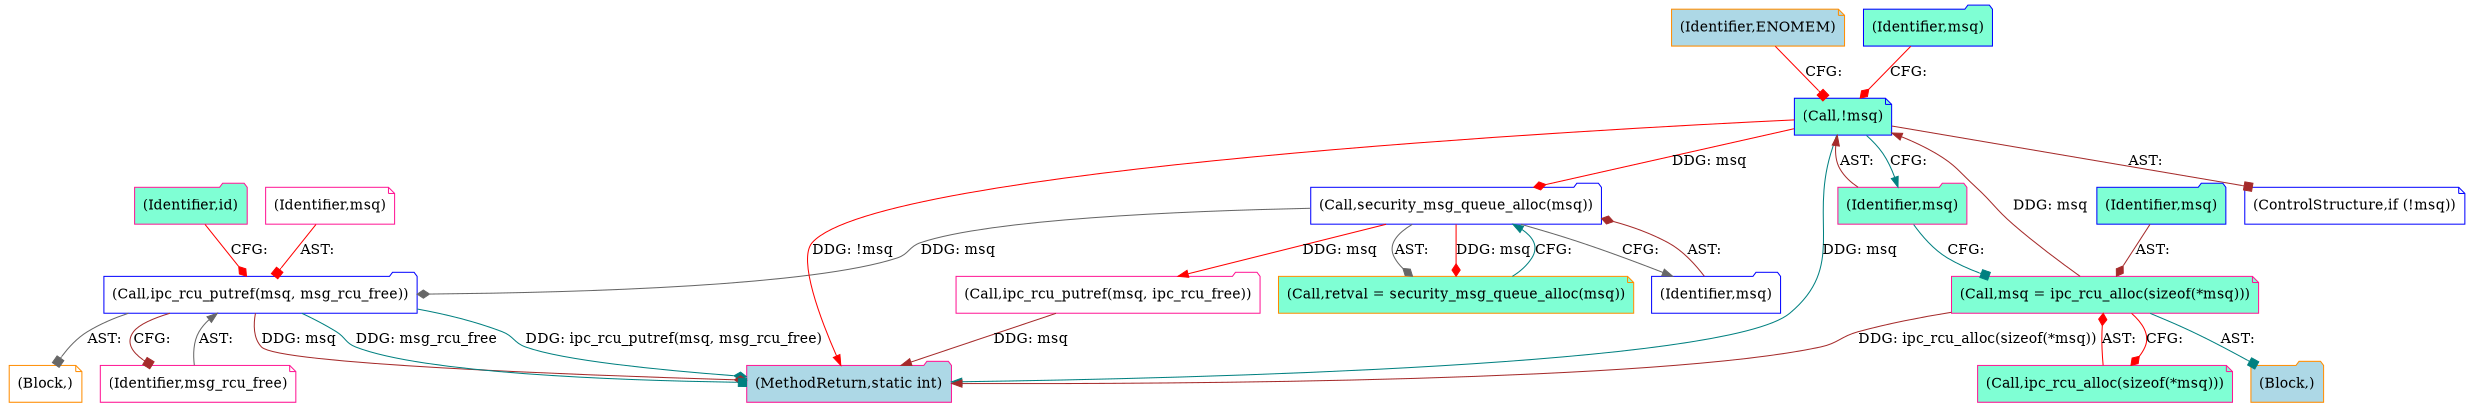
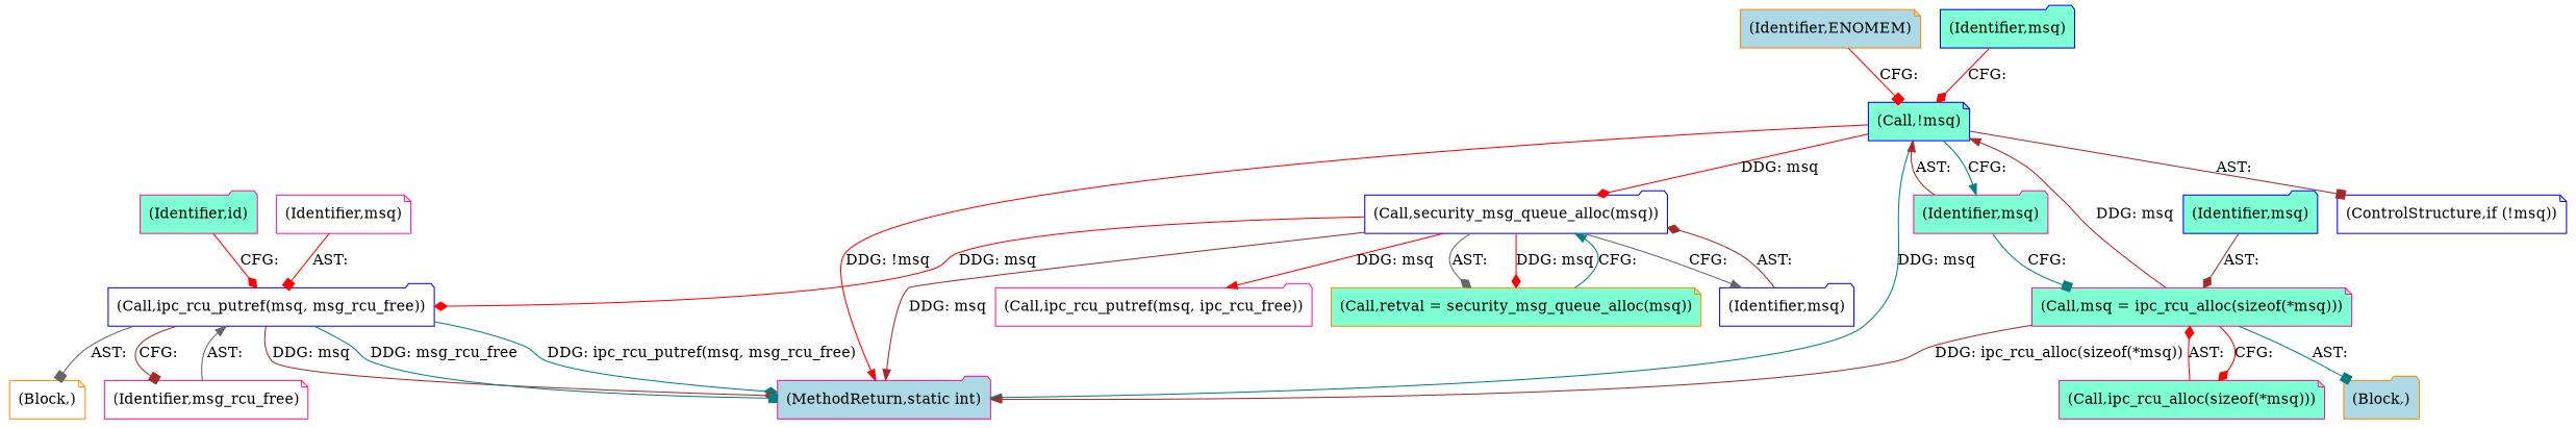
  digraph {
    node [color=deeppink fillcolor=white shape=folder style=filled]
    edge [arrowhead=diamond color=red]
    n1 [color=blue label="(Call,ipc_rcu_putref(msq, msg_rcu_free))"]
    n2 [label="(Identifier,msg_rcu_free)" shape=note]
    n3 [fillcolor=lightblue label="(MethodReturn,static int)"]
    n4 [color=darkorange label="(Block,)" shape=note]
    n5 [color=blue label="(Call,security_msg_queue_alloc(msq))"]
    n6 [color=darkorange fillcolor=aquamarine label="(Call,retval = security_msg_queue_alloc(msq))" shape=note]
    n7 [label="(Call,ipc_rcu_putref(msq, ipc_rcu_free))"]
    n8 [color=blue label="(Identifier,msq)"]
    n9 [color=blue fillcolor=aquamarine label="(Call,!msq)" shape=note]
    n10 [fillcolor=aquamarine label="(Identifier,msq)"]
    n11 [color=blue label="(ControlStructure,if (!msq))" shape=note]
    n12 [fillcolor=aquamarine label="(Call,msq = ipc_rcu_alloc(sizeof(*msq)))" shape=note]
    n13 [fillcolor=aquamarine label="(Call,ipc_rcu_alloc(sizeof(*msq)))" shape=note]
    n14 [color=darkorange fillcolor=lightblue label="(Block,)"]
    n15 [color=darkorange fillcolor=lightblue label="(Identifier,ENOMEM)" shape=note]
    n16 [label="(Identifier,msq)" shape=note]
    n17 [color=blue fillcolor=aquamarine label="(Identifier,msq)"]
    n18 [fillcolor=aquamarine label="(Identifier,id)"]
    n19 [color=blue fillcolor=aquamarine label="(Identifier,msq)"]
    n1 -> n2 [arrowhead=box color=brown label="CFG: "]
    n1 -> n3 [color=teal label="DDG: ipc_rcu_putref(msq, msg_rcu_free)"]
    n1 -> n3 [color=brown label="DDG: msq"]
    n1 -> n3 [arrowhead=box color=teal label="DDG: msg_rcu_free"]
    n1 -> n4 [arrowhead=box color=gray40 label="AST: "]
    n2 -> n1 [arrowhead=normal color=gray40 label="AST: "]
-   n5 -> n1 [color=gray40 label="DDG: msq"]
-   n7 -> n3 [arrowhead=normal color=brown label="DDG: msq"]
+   n5 -> n1 [label="DDG: msq"]
+   n5 -> n3 [arrowhead=normal color=brown label="DDG: msq"]
    n5 -> n6 [color=gray40 label="AST: "]
    n5 -> n6 [label="DDG: msq"]
    n5 -> n7 [arrowhead=normal label="DDG: msq"]
    n5 -> n8 [arrowhead=normal color=gray40 label="CFG: "]
    n6 -> n5 [arrowhead=normal color=teal label="CFG: "]
    n8 -> n5 [color=brown label="AST: "]
    n9 -> n3 [arrowhead=normal label="DDG: !msq"]
    n9 -> n3 [arrowhead=normal color=teal label="DDG: msq"]
    n9 -> n5 [label="DDG: msq"]
    n9 -> n10 [arrowhead=normal color=teal label="CFG: "]
    n9 -> n11 [arrowhead=box color=brown label="AST: "]
    n10 -> n9 [arrowhead=normal color=brown label="AST: "]
    n10 -> n12 [arrowhead=box color=teal label="CFG: "]
    n12 -> n3 [arrowhead=normal color=brown label="DDG: ipc_rcu_alloc(sizeof(*msq))"]
    n12 -> n9 [arrowhead=normal color=brown label="DDG: msq"]
    n12 -> n13 [label="CFG: "]
    n12 -> n14 [arrowhead=box color=teal label="AST: "]
    n13 -> n12 [label="AST: "]
    n15 -> n9 [arrowhead=box label="CFG: "]
    n16 -> n1 [arrowhead=box label="AST: "]
    n17 -> n9 [label="CFG: "]
    n18 -> n1 [label="CFG: "]
    n19 -> n12 [color=brown label="AST: "]
  }
